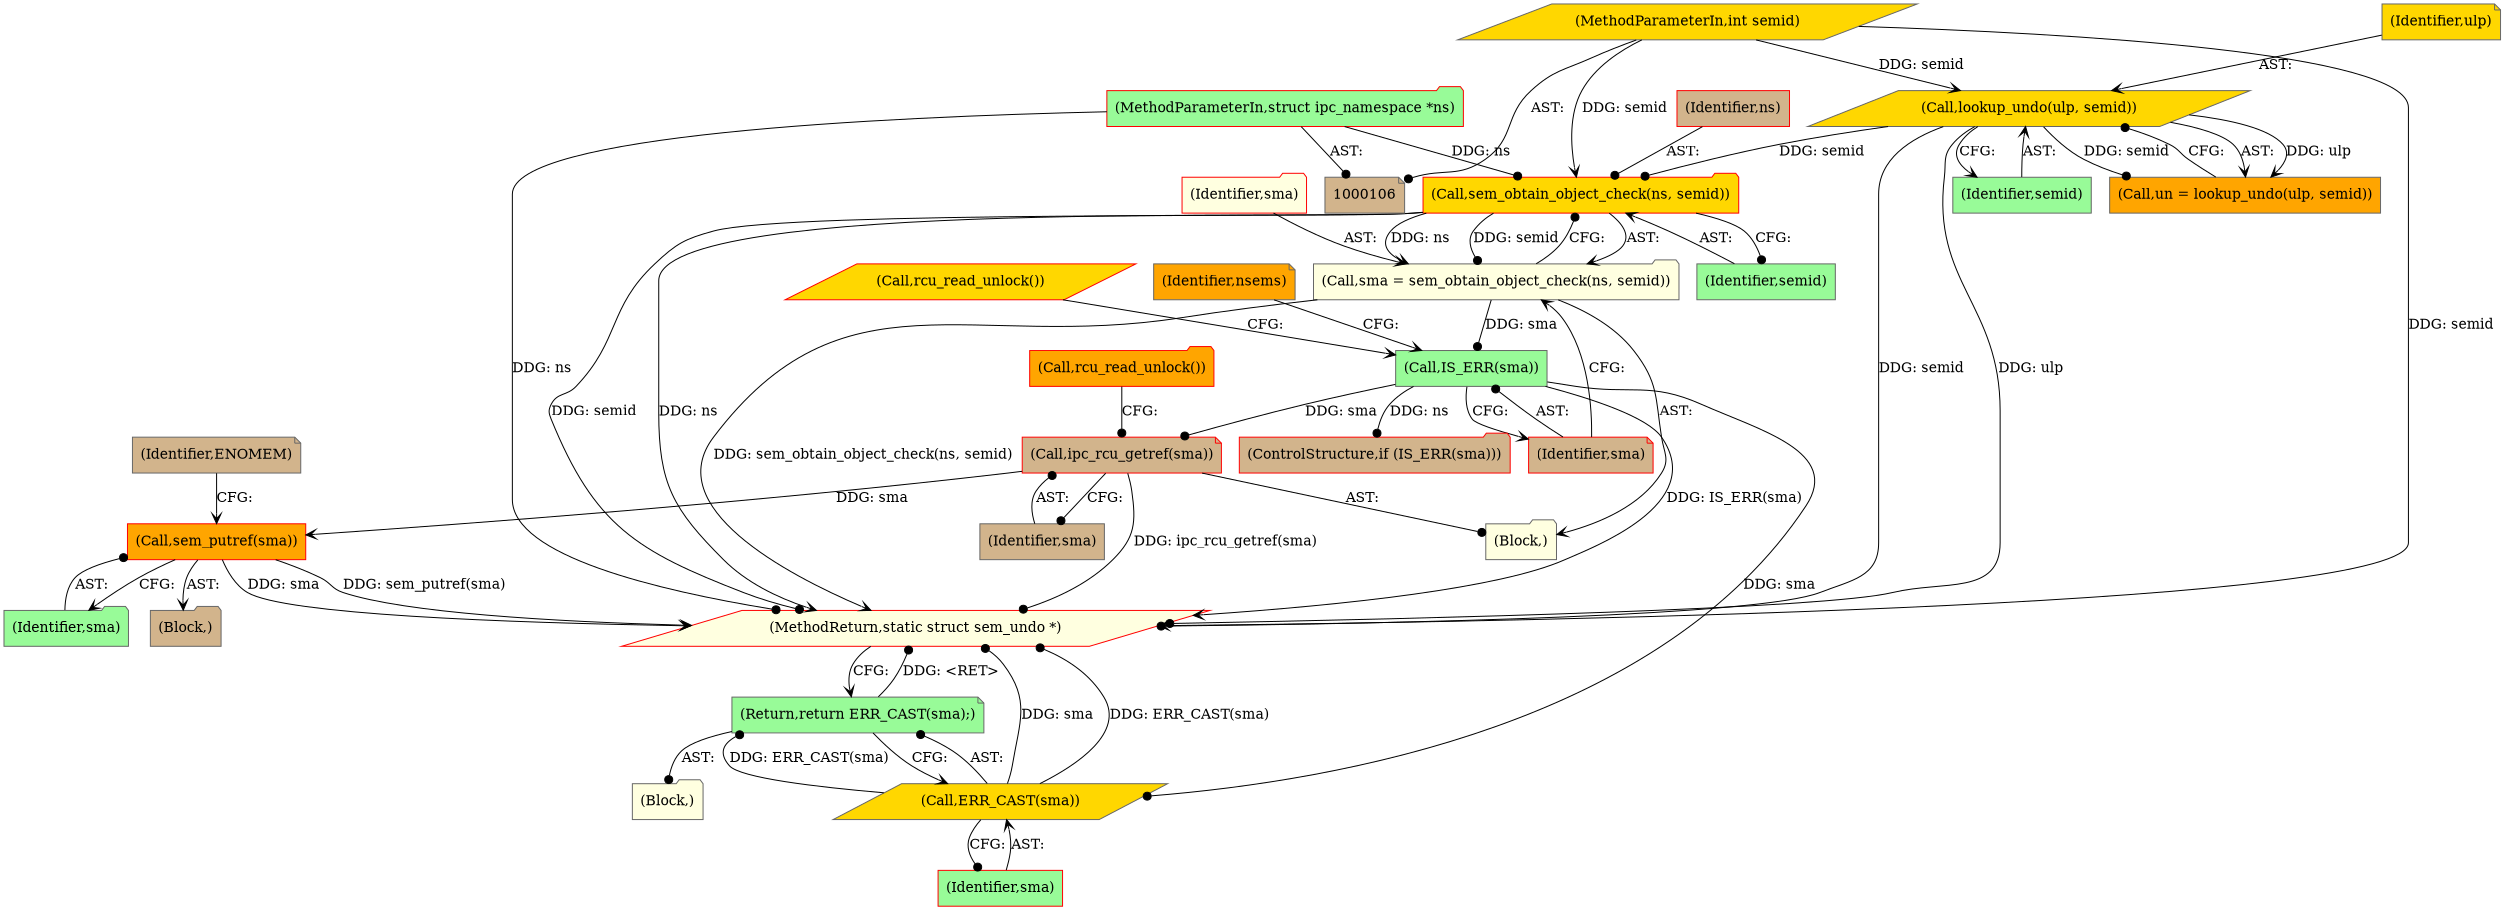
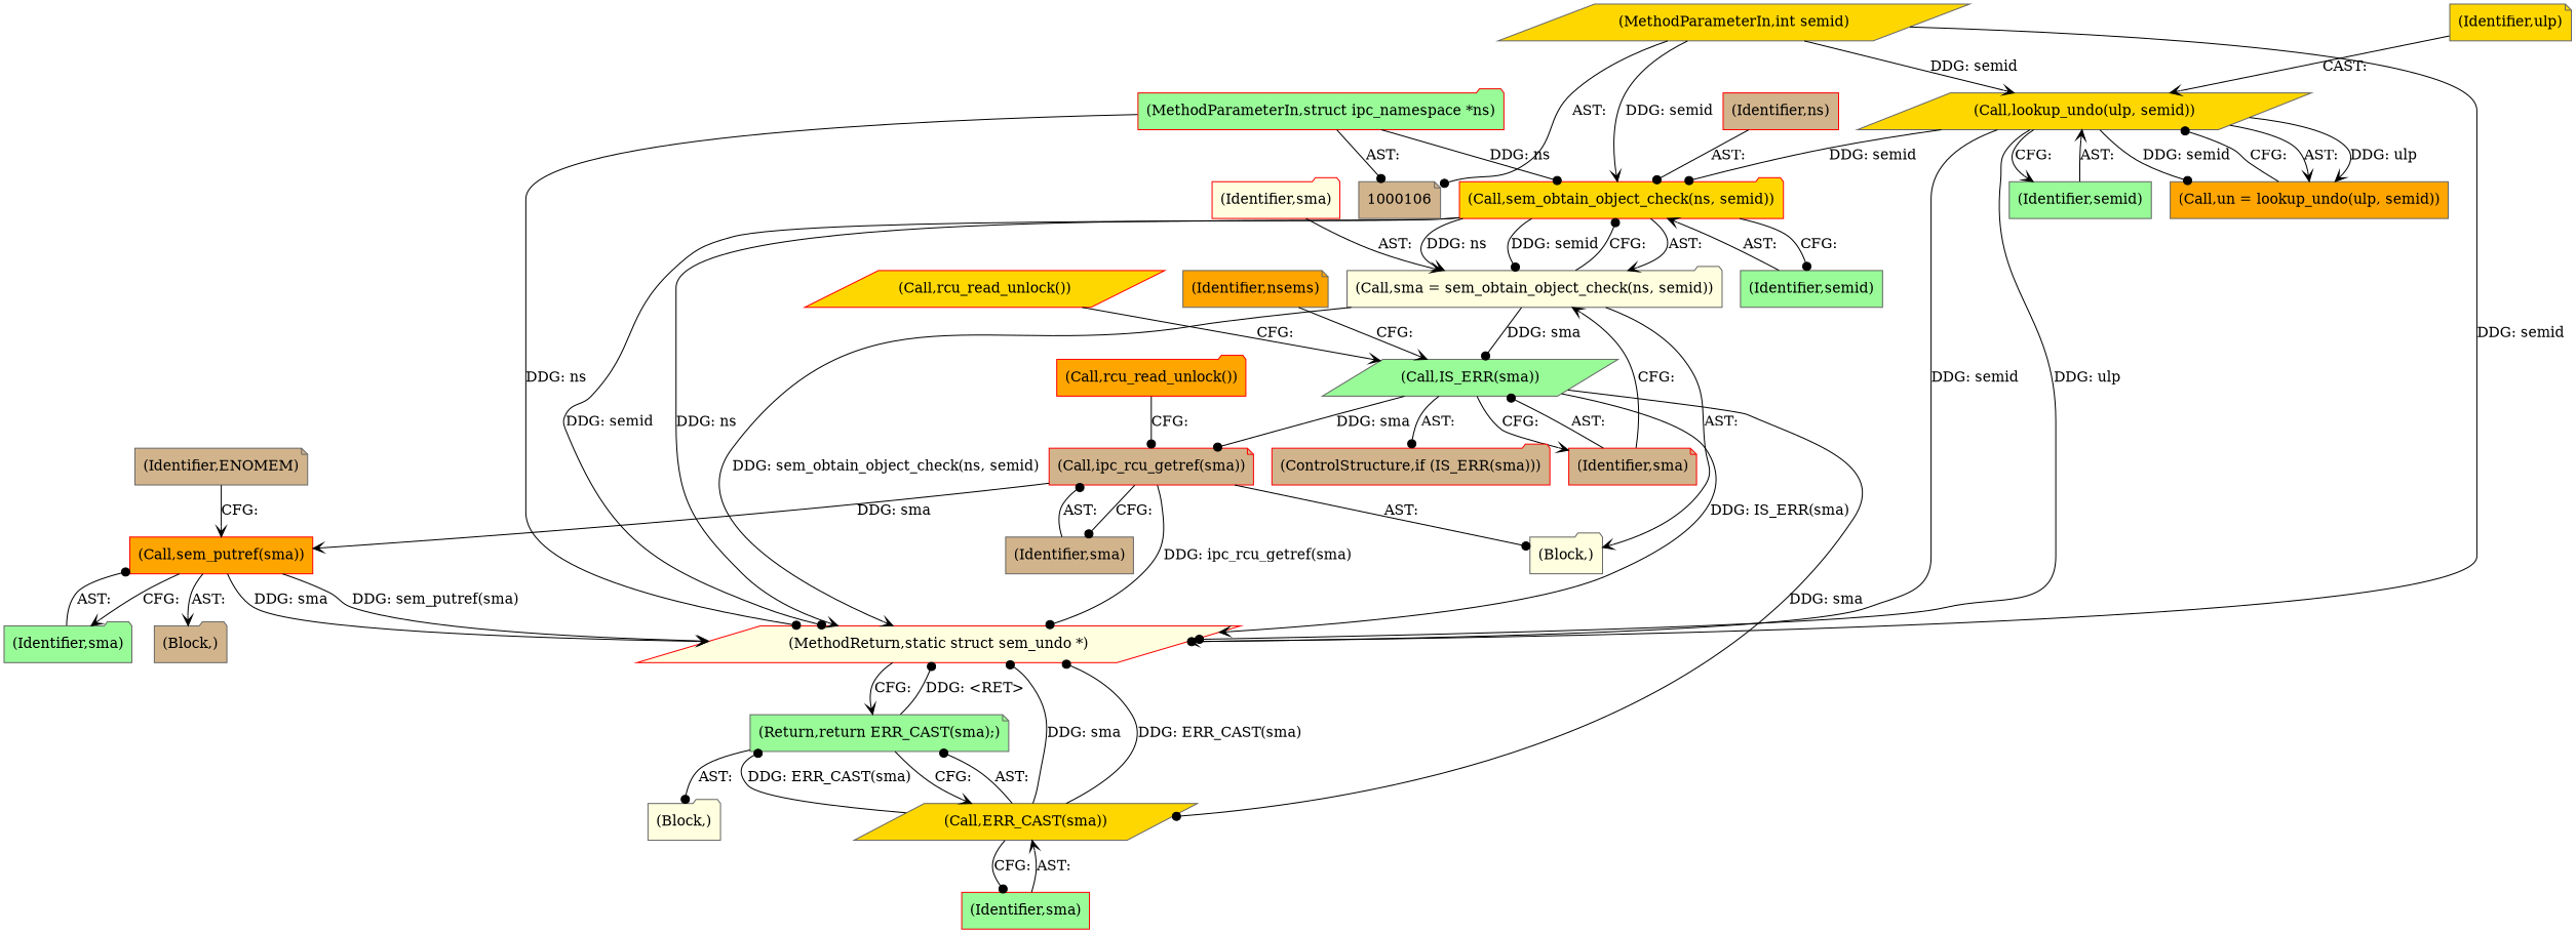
  digraph {
    node [color=gray40 fillcolor=tan shape=folder style=filled]
    edge [arrowhead=dot]
    n1 [color=red fillcolor=gold label="(Call,sem_obtain_object_check(ns, semid))"]
    n2 [fillcolor=lightyellow label="(Call,sma = sem_obtain_object_check(ns, semid))"]
    n3 [color=red fillcolor=lightyellow label="(MethodReturn,static struct sem_undo *)" shape=parallelogram]
    n4 [fillcolor=palegreen label="(Identifier,semid)" shape=box]
-   n5 [fillcolor=palegreen label="(Call,IS_ERR(sma))" shape=box]
+   n5 [fillcolor=palegreen label="(Call,IS_ERR(sma))" shape=parallelogram]
    n6 [fillcolor=lightyellow label="(Block,)"]
    n7 [fillcolor=palegreen label="(Return,return ERR_CAST(sma);)" shape=note]
    n8 [color=red fillcolor=palegreen label="(MethodParameterIn,struct ipc_namespace *ns)"]
    1000106 [shape=note]
    n10 [fillcolor=gold label="(Call,lookup_undo(ulp, semid))" shape=parallelogram]
    n11 [fillcolor=orange label="(Call,un = lookup_undo(ulp, semid))" shape=box]
    n12 [fillcolor=palegreen label="(Identifier,semid)" shape=box]
    n13 [fillcolor=gold label="(MethodParameterIn,int semid)" shape=parallelogram]
    n14 [fillcolor=gold label="(Call,ERR_CAST(sma))" shape=parallelogram]
    n15 [color=red label="(Call,ipc_rcu_getref(sma))" shape=note]
    n16 [color=red label="(Identifier,sma)" shape=note]
    n17 [color=red label="(ControlStructure,if (IS_ERR(sma)))"]
    n18 [color=red fillcolor=palegreen label="(Identifier,sma)" shape=box]
    n19 [color=red fillcolor=orange label="(Call,sem_putref(sma))" shape=box]
    n20 [label="(Identifier,sma)" shape=box]
    n21 [fillcolor=lightyellow label="(Block,)"]
    n22 [fillcolor=palegreen label="(Identifier,sma)"]
    n23 [label="(Block,)"]
    n24 [label="(Identifier,ENOMEM)" shape=note]
    n25 [color=red fillcolor=orange label="(Call,rcu_read_unlock())"]
    n26 [color=red fillcolor=lightyellow label="(Identifier,sma)"]
    n27 [fillcolor=gold label="(Identifier,ulp)" shape=note]
    n28 [fillcolor=orange label="(Identifier,nsems)" shape=note]
    n29 [color=red fillcolor=gold label="(Call,rcu_read_unlock())" shape=parallelogram]
    n30 [color=red label="(Identifier,ns)" shape=box]
    n1 -> n2 [arrowhead=vee label="AST: "]
    n1 -> n2 [arrowhead=vee label="DDG: ns"]
    n1 -> n2 [label="DDG: semid"]
    n1 -> n3 [arrowhead=vee label="DDG: ns"]
    n1 -> n3 [label="DDG: semid"]
    n1 -> n4 [label="CFG: "]
    n2 -> n1 [label="CFG: "]
    n2 -> n3 [arrowhead=vee label="DDG: sem_obtain_object_check(ns, semid)"]
    n2 -> n5 [label="DDG: sma"]
    n2 -> n6 [arrowhead=vee label="AST: "]
    n3 -> n7 [arrowhead=vee label="CFG: "]
    n4 -> n1 [arrowhead=vee label="AST: "]
    n5 -> n3 [arrowhead=vee label="DDG: IS_ERR(sma)"]
    n5 -> n14 [label="DDG: sma"]
    n5 -> n15 [label="DDG: sma"]
    n5 -> n16 [arrowhead=vee label="CFG: "]
-   n5 -> n17 [label="DDG: ns"]
+   n5 -> n17 [label="AST: "]
    n7 -> n3 [label="DDG: <RET>"]
    n7 -> n14 [arrowhead=vee label="CFG: "]
    n7 -> n21 [label="AST: "]
    n8 -> n1 [label="DDG: ns"]
    n8 -> n3 [label="DDG: ns"]
    n8 -> 1000106 [label="AST: "]
    n10 -> n1 [label="DDG: semid"]
    n10 -> n3 [label="DDG: ulp"]
    n10 -> n3 [label="DDG: semid"]
    n10 -> n11 [arrowhead=vee label="AST: "]
    n10 -> n11 [arrowhead=vee label="DDG: ulp"]
    n10 -> n11 [label="DDG: semid"]
    n10 -> n12 [arrowhead=vee label="CFG: "]
    n11 -> n10 [label="CFG: "]
    n12 -> n10 [arrowhead=vee label="AST: "]
    n13 -> n1 [arrowhead=vee label="DDG: semid"]
    n13 -> n3 [arrowhead=vee label="DDG: semid"]
    n13 -> 1000106 [label="AST: "]
    n13 -> n10 [arrowhead=vee label="DDG: semid"]
    n14 -> n3 [label="DDG: ERR_CAST(sma)"]
    n14 -> n3 [label="DDG: sma"]
    n14 -> n7 [label="AST: "]
    n14 -> n7 [label="DDG: ERR_CAST(sma)"]
    n14 -> n18 [label="CFG: "]
    n15 -> n3 [label="DDG: ipc_rcu_getref(sma)"]
    n15 -> n6 [label="AST: "]
    n15 -> n19 [arrowhead=vee label="DDG: sma"]
    n15 -> n20 [label="CFG: "]
    n16 -> n2 [arrowhead=vee label="CFG: "]
    n16 -> n5 [label="AST: "]
    n18 -> n14 [arrowhead=vee label="AST: "]
    n19 -> n3 [arrowhead=vee label="DDG: sma"]
    n19 -> n3 [arrowhead=vee label="DDG: sem_putref(sma)"]
    n19 -> n22 [arrowhead=vee label="CFG: "]
    n19 -> n23 [arrowhead=vee label="AST: "]
    n20 -> n15 [label="AST: "]
    n22 -> n19 [label="AST: "]
    n24 -> n19 [arrowhead=vee label="CFG: "]
    n25 -> n15 [label="CFG: "]
    n26 -> n2 [arrowhead=vee label="AST: "]
-   n27 -> n10 [arrowhead=vee label="AST: "]
+   n27 -> n10 [arrowhead=vee label="CAST: "]
    n28 -> n5 [arrowhead=vee label="CFG: "]
    n29 -> n5 [arrowhead=vee label="CFG: "]
    n30 -> n1 [label="AST: "]
  }
